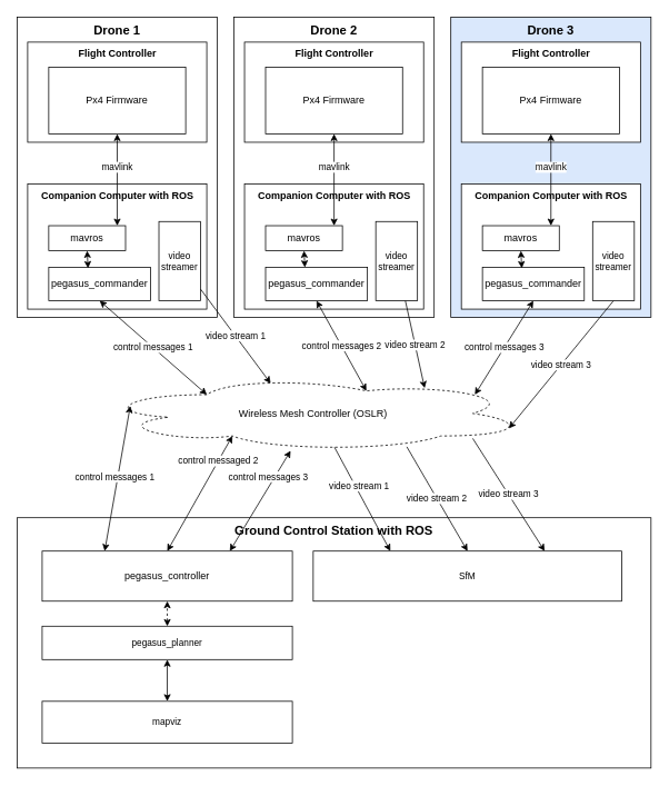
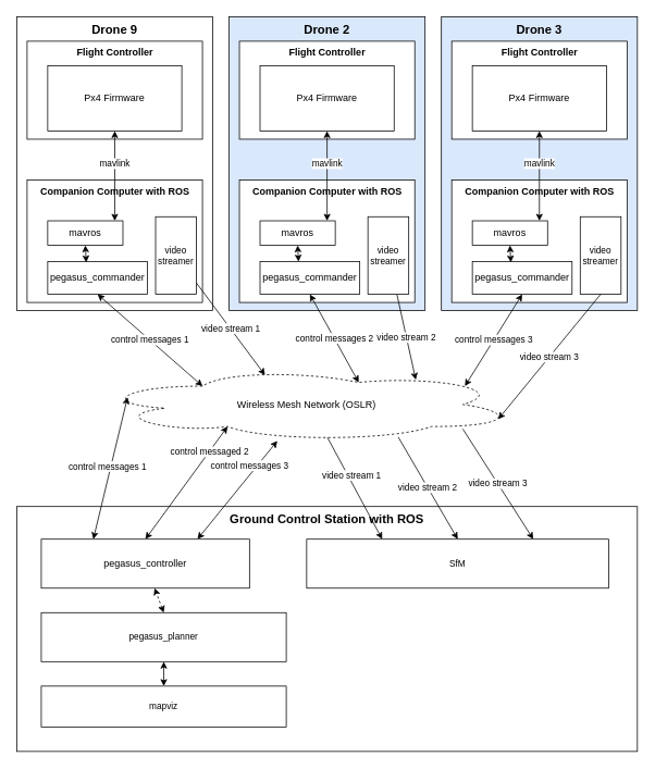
  <mxCell id="0" />
  <mxCell id="1" parent="0" />
  <mxCell id="2" value="" style="group" vertex="1" connectable="0" parent="1"><mxGeometry x="20" y="20" width="240" height="360" as="geometry" /></mxCell>
- <mxCell id="3" value="&lt;b&gt;&lt;font style=&quot;font-size: 15px&quot;&gt;Drone 1&lt;/font&gt;&lt;/b&gt;" style="rounded=0;whiteSpace=wrap;html=1;labelPosition=center;verticalLabelPosition=middle;align=center;verticalAlign=top;" vertex="1" parent="2"><mxGeometry width="240" height="360" as="geometry" /></mxCell>
+ <mxCell id="3" value="&lt;b&gt;&lt;font style=&quot;font-size: 15px&quot;&gt;Drone 9&lt;/font&gt;&lt;/b&gt;" style="rounded=0;whiteSpace=wrap;html=1;labelPosition=center;verticalLabelPosition=middle;align=center;verticalAlign=top;" vertex="1" parent="2"><mxGeometry width="240" height="360" as="geometry" /></mxCell>
  <mxCell id="4" value="&lt;b&gt;Companion Computer with ROS&lt;/b&gt;" style="rounded=0;whiteSpace=wrap;html=1;verticalAlign=top;" vertex="1" parent="2"><mxGeometry x="12.632" y="200" width="214.737" height="150" as="geometry" /></mxCell>
  <mxCell id="5" value="&lt;b&gt;Flight Controller&lt;/b&gt;" style="rounded=0;whiteSpace=wrap;html=1;verticalAlign=top;" vertex="1" parent="2"><mxGeometry x="12.632" y="30" width="214.737" height="120" as="geometry" /></mxCell>
  <mxCell id="6" value="Px4 Firmware" style="rounded=0;whiteSpace=wrap;html=1;" vertex="1" parent="2"><mxGeometry x="37.895" y="60" width="164.211" height="80" as="geometry" /></mxCell>
  <mxCell id="7" value="mavlink" style="edgeStyle=orthogonalEdgeStyle;rounded=0;orthogonalLoop=1;jettySize=auto;html=1;startArrow=classic;startFill=1;" edge="1" parent="2" source="8" target="6"><mxGeometry x="0.273" relative="1" as="geometry"><Array as="points"><mxPoint x="120" y="200" /><mxPoint x="120" y="200" /></Array><mxPoint as="offset" /></mxGeometry></mxCell>
  <mxCell id="8" value="mavros" style="rounded=0;whiteSpace=wrap;html=1;" vertex="1" parent="2"><mxGeometry x="37.89" y="250" width="92.11" height="30" as="geometry" /></mxCell>
  <mxCell id="9" value="pegasus_commander" style="rounded=0;whiteSpace=wrap;html=1;" vertex="1" parent="2"><mxGeometry x="37.9" y="300" width="122.1" height="40" as="geometry" /></mxCell>
  <mxCell id="10" value="" style="endArrow=classic;startArrow=classic;html=1;exitX=0.386;exitY=0.025;exitDx=0;exitDy=0;entryX=0.5;entryY=1;entryDx=0;entryDy=0;exitPerimeter=0;" edge="1" parent="2" source="9" target="8"><mxGeometry width="50" height="50" relative="1" as="geometry"><mxPoint x="442.105" y="260" as="sourcePoint" /><mxPoint x="505.263" y="210" as="targetPoint" /></mxGeometry></mxCell>
  <mxCell id="11" value="video streamer" style="rounded=0;whiteSpace=wrap;html=1;fontSize=11;" vertex="1" parent="2"><mxGeometry x="170" y="245" width="50" height="95" as="geometry" /></mxCell>
- <mxCell id="12" value="Wireless Mesh Controller (OSLR)" style="ellipse;shape=cloud;whiteSpace=wrap;html=1;dashed=1;" vertex="1" parent="1"><mxGeometry x="120" y="450" width="510" height="90" as="geometry" /></mxCell>
+ <mxCell id="12" value="Wireless Mesh Network (OSLR)" style="ellipse;shape=cloud;whiteSpace=wrap;html=1;dashed=1;" vertex="1" parent="1"><mxGeometry x="120" y="450" width="510" height="90" as="geometry" /></mxCell>
  <mxCell id="13" value="" style="group" vertex="1" connectable="0" parent="1"><mxGeometry x="280" y="20" width="240" height="360" as="geometry" /></mxCell>
- <mxCell id="14" value="&lt;b&gt;&lt;font style=&quot;font-size: 15px&quot;&gt;Drone 2&lt;/font&gt;&lt;/b&gt;" style="rounded=0;whiteSpace=wrap;html=1;labelPosition=center;verticalLabelPosition=middle;align=center;verticalAlign=top;" vertex="1" parent="13"><mxGeometry width="240" height="360" as="geometry" /></mxCell>
+ <mxCell id="14" value="&lt;b&gt;&lt;font style=&quot;font-size: 15px&quot;&gt;Drone 2&lt;/font&gt;&lt;/b&gt;" style="rounded=0;whiteSpace=wrap;html=1;labelPosition=center;verticalLabelPosition=middle;align=center;verticalAlign=top;fillColor=#dae8fc;" vertex="1" parent="13"><mxGeometry width="240" height="360" as="geometry" /></mxCell>
  <mxCell id="15" value="&lt;b&gt;Companion Computer with ROS&lt;/b&gt;" style="rounded=0;whiteSpace=wrap;html=1;verticalAlign=top;" vertex="1" parent="13"><mxGeometry x="12.632" y="200" width="214.737" height="150" as="geometry" /></mxCell>
  <mxCell id="16" value="&lt;b&gt;Flight Controller&lt;/b&gt;" style="rounded=0;whiteSpace=wrap;html=1;verticalAlign=top;" vertex="1" parent="13"><mxGeometry x="12.632" y="30" width="214.737" height="120" as="geometry" /></mxCell>
  <mxCell id="17" value="Px4 Firmware" style="rounded=0;whiteSpace=wrap;html=1;" vertex="1" parent="13"><mxGeometry x="37.895" y="60" width="164.211" height="80" as="geometry" /></mxCell>
  <mxCell id="18" value="mavlink" style="edgeStyle=orthogonalEdgeStyle;rounded=0;orthogonalLoop=1;jettySize=auto;html=1;startArrow=classic;startFill=1;" edge="1" parent="13" source="19" target="17"><mxGeometry x="0.273" relative="1" as="geometry"><Array as="points"><mxPoint x="120" y="200" /><mxPoint x="120" y="200" /></Array><mxPoint as="offset" /></mxGeometry></mxCell>
  <mxCell id="19" value="mavros" style="rounded=0;whiteSpace=wrap;html=1;" vertex="1" parent="13"><mxGeometry x="37.89" y="250" width="92.11" height="30" as="geometry" /></mxCell>
  <mxCell id="20" value="pegasus_commander" style="rounded=0;whiteSpace=wrap;html=1;" vertex="1" parent="13"><mxGeometry x="37.89" y="300" width="122.11" height="40" as="geometry" /></mxCell>
  <mxCell id="21" value="" style="endArrow=classic;startArrow=classic;html=1;exitX=0.386;exitY=0;exitDx=0;exitDy=0;entryX=0.5;entryY=1;entryDx=0;entryDy=0;exitPerimeter=0;" edge="1" parent="13" source="20" target="19"><mxGeometry width="50" height="50" relative="1" as="geometry"><mxPoint x="442.105" y="260" as="sourcePoint" /><mxPoint x="505.263" y="210" as="targetPoint" /></mxGeometry></mxCell>
  <mxCell id="22" value="video streamer" style="rounded=0;whiteSpace=wrap;html=1;fontSize=11;" vertex="1" parent="13"><mxGeometry x="170" y="245" width="50" height="95" as="geometry" /></mxCell>
  <mxCell id="23" value="" style="group" vertex="1" connectable="0" parent="1"><mxGeometry x="540" y="20" width="240" height="360" as="geometry" /></mxCell>
  <mxCell id="24" value="&lt;b&gt;&lt;font style=&quot;font-size: 15px&quot;&gt;Drone 3&lt;/font&gt;&lt;/b&gt;" style="rounded=0;whiteSpace=wrap;html=1;labelPosition=center;verticalLabelPosition=middle;align=center;verticalAlign=top;fillColor=#dae8fc;" vertex="1" parent="23"><mxGeometry width="240" height="360" as="geometry" /></mxCell>
  <mxCell id="25" value="&lt;b&gt;Companion Computer with ROS&lt;/b&gt;" style="rounded=0;whiteSpace=wrap;html=1;verticalAlign=top;" vertex="1" parent="23"><mxGeometry x="12.632" y="200" width="214.737" height="150" as="geometry" /></mxCell>
  <mxCell id="26" value="&lt;b&gt;Flight Controller&lt;/b&gt;" style="rounded=0;whiteSpace=wrap;html=1;verticalAlign=top;" vertex="1" parent="23"><mxGeometry x="12.632" y="30" width="214.737" height="120" as="geometry" /></mxCell>
  <mxCell id="27" value="Px4 Firmware" style="rounded=0;whiteSpace=wrap;html=1;" vertex="1" parent="23"><mxGeometry x="37.895" y="60" width="164.211" height="80" as="geometry" /></mxCell>
  <mxCell id="28" value="mavlink" style="edgeStyle=orthogonalEdgeStyle;rounded=0;orthogonalLoop=1;jettySize=auto;html=1;startArrow=classic;startFill=1;" edge="1" parent="23" source="29" target="27"><mxGeometry x="0.273" relative="1" as="geometry"><Array as="points"><mxPoint x="120" y="200" /><mxPoint x="120" y="200" /></Array><mxPoint as="offset" /></mxGeometry></mxCell>
  <mxCell id="29" value="mavros" style="rounded=0;whiteSpace=wrap;html=1;" vertex="1" parent="23"><mxGeometry x="37.89" y="250" width="92.11" height="30" as="geometry" /></mxCell>
  <mxCell id="30" value="pegasus_commander" style="rounded=0;whiteSpace=wrap;html=1;" vertex="1" parent="23"><mxGeometry x="37.89" y="300" width="122.11" height="40" as="geometry" /></mxCell>
  <mxCell id="31" value="" style="endArrow=classic;startArrow=classic;html=1;exitX=0.386;exitY=0.025;exitDx=0;exitDy=0;entryX=0.5;entryY=1;entryDx=0;entryDy=0;exitPerimeter=0;" edge="1" parent="23" source="30" target="29"><mxGeometry width="50" height="50" relative="1" as="geometry"><mxPoint x="442.105" y="260" as="sourcePoint" /><mxPoint x="505.263" y="210" as="targetPoint" /></mxGeometry></mxCell>
  <mxCell id="32" value="video streamer" style="rounded=0;whiteSpace=wrap;html=1;fontSize=11;" vertex="1" parent="23"><mxGeometry x="170" y="245" width="50" height="95" as="geometry" /></mxCell>
  <mxCell id="33" value="control messages 3" style="endArrow=classic;startArrow=classic;html=1;exitX=0.88;exitY=0.25;exitDx=0;exitDy=0;exitPerimeter=0;entryX=0.5;entryY=1;entryDx=0;entryDy=0;" edge="1" parent="1" source="12" target="30"><mxGeometry width="50" height="50" relative="1" as="geometry"><mxPoint x="540" y="290" as="sourcePoint" /><mxPoint x="590" y="240" as="targetPoint" /></mxGeometry></mxCell>
  <mxCell id="34" value="control messages 2" style="endArrow=classic;startArrow=classic;html=1;entryX=0.5;entryY=1;entryDx=0;entryDy=0;exitX=0.625;exitY=0.2;exitDx=0;exitDy=0;exitPerimeter=0;" edge="1" parent="1" source="12" target="20"><mxGeometry width="50" height="50" relative="1" as="geometry"><mxPoint x="380" y="460" as="sourcePoint" /><mxPoint x="460" y="190" as="targetPoint" /></mxGeometry></mxCell>
  <mxCell id="35" value="control messages 1" style="endArrow=classic;startArrow=classic;html=1;exitX=0.5;exitY=1;exitDx=0;exitDy=0;entryX=0.25;entryY=0.25;entryDx=0;entryDy=0;entryPerimeter=0;" edge="1" parent="1" source="9" target="12"><mxGeometry width="50" height="50" relative="1" as="geometry"><mxPoint x="410" y="240" as="sourcePoint" /><mxPoint x="460" y="190" as="targetPoint" /></mxGeometry></mxCell>
  <mxCell id="36" value="Ground Control Station with ROS" style="rounded=0;whiteSpace=wrap;html=1;verticalAlign=top;fontStyle=1;fontSize=15;" vertex="1" parent="1"><mxGeometry x="20" y="620" width="760" height="300" as="geometry" /></mxCell>
  <mxCell id="37" value="&lt;font style=&quot;font-size: 11px&quot;&gt;control messages 1&lt;/font&gt;" style="endArrow=classic;startArrow=classic;html=1;fontSize=11;exitX=0.07;exitY=0.4;exitDx=0;exitDy=0;exitPerimeter=0;entryX=0.25;entryY=0;entryDx=0;entryDy=0;" edge="1" parent="1" source="12" target="40"><mxGeometry x="-0.013" y="-4" width="50" height="50" relative="1" as="geometry"><mxPoint x="410" y="500" as="sourcePoint" /><mxPoint x="460" y="450" as="targetPoint" /><mxPoint as="offset" /></mxGeometry></mxCell>
  <mxCell id="38" value="control messaged 2" style="endArrow=classic;startArrow=classic;html=1;fontSize=11;entryX=0.5;entryY=0;entryDx=0;entryDy=0;exitX=0.31;exitY=0.8;exitDx=0;exitDy=0;exitPerimeter=0;" edge="1" parent="1" source="12" target="40"><mxGeometry x="-0.558" width="50" height="50" relative="1" as="geometry"><mxPoint x="299.9" y="572" as="sourcePoint" /><mxPoint x="330.24" y="709.92" as="targetPoint" /><mxPoint as="offset" /></mxGeometry></mxCell>
  <mxCell id="39" value="control messages 3" style="endArrow=classic;startArrow=classic;html=1;fontSize=11;entryX=0.75;entryY=0;entryDx=0;entryDy=0;" edge="1" parent="1" source="12" target="40"><mxGeometry x="-0.418" y="-7" width="50" height="50" relative="1" as="geometry"><mxPoint x="369.5" y="593" as="sourcePoint" /><mxPoint x="374.331" y="630" as="targetPoint" /><mxPoint as="offset" /></mxGeometry></mxCell>
- <mxCell id="40" value="pegasus_controller" style="rounded=0;whiteSpace=wrap;html=1;" vertex="1" parent="1"><mxGeometry x="50" y="660" width="300" height="60" as="geometry" /></mxCell>
+ <mxCell id="40" value="pegasus_controller" style="rounded=0;whiteSpace=wrap;html=1;" vertex="1" parent="1"><mxGeometry x="50" y="660" width="255" height="60" as="geometry" /></mxCell>
  <mxCell id="41" value="video stream 1" style="rounded=0;orthogonalLoop=1;jettySize=auto;html=1;entryX=0.4;entryY=0.1;entryDx=0;entryDy=0;entryPerimeter=0;startArrow=none;startFill=0;fontSize=11;" edge="1" parent="1" source="11" target="12"><mxGeometry relative="1" as="geometry" /></mxCell>
  <mxCell id="42" value="video stream 2" style="rounded=0;orthogonalLoop=1;jettySize=auto;html=1;entryX=0.762;entryY=0.164;entryDx=0;entryDy=0;entryPerimeter=0;startArrow=none;startFill=0;fontSize=11;" edge="1" parent="1" source="22" target="12"><mxGeometry relative="1" as="geometry" /></mxCell>
  <mxCell id="43" value="video stream 3" style="rounded=0;orthogonalLoop=1;jettySize=auto;html=1;entryX=0.96;entryY=0.7;entryDx=0;entryDy=0;entryPerimeter=0;startArrow=none;startFill=0;fontSize=11;exitX=0.5;exitY=1;exitDx=0;exitDy=0;" edge="1" parent="1" source="32" target="12"><mxGeometry relative="1" as="geometry" /></mxCell>
  <mxCell id="44" value="SfM" style="rounded=0;whiteSpace=wrap;html=1;fontSize=11;" vertex="1" parent="1"><mxGeometry x="375" y="660" width="370" height="60" as="geometry" /></mxCell>
  <mxCell id="45" value="" style="endArrow=classic;html=1;fontSize=11;exitX=0.55;exitY=0.95;exitDx=0;exitDy=0;exitPerimeter=0;entryX=0.25;entryY=0;entryDx=0;entryDy=0;" edge="1" parent="1" source="12" target="44"><mxGeometry width="50" height="50" relative="1" as="geometry"><mxPoint x="410" y="500" as="sourcePoint" /><mxPoint x="460" y="450" as="targetPoint" /></mxGeometry></mxCell>
  <mxCell id="46" value="video stream 1" style="edgeLabel;html=1;align=center;verticalAlign=middle;resizable=0;points=[];fontSize=11;" vertex="1" connectable="0" parent="45"><mxGeometry x="-0.236" y="4" relative="1" as="geometry"><mxPoint as="offset" /></mxGeometry></mxCell>
  <mxCell id="47" value="video stream 2" style="endArrow=classic;html=1;fontSize=11;exitX=0.72;exitY=0.944;exitDx=0;exitDy=0;exitPerimeter=0;entryX=0.5;entryY=0;entryDx=0;entryDy=0;" edge="1" parent="1" source="12" target="44"><mxGeometry width="50" height="50" relative="1" as="geometry"><mxPoint x="520" y="520" as="sourcePoint" /><mxPoint x="595.44" y="602.04" as="targetPoint" /></mxGeometry></mxCell>
  <mxCell id="48" value="video stream 3" style="endArrow=classic;html=1;fontSize=11;exitX=0.875;exitY=0.833;exitDx=0;exitDy=0;exitPerimeter=0;entryX=0.75;entryY=0;entryDx=0;entryDy=0;" edge="1" parent="1" source="12" target="44"><mxGeometry width="50" height="50" relative="1" as="geometry"><mxPoint x="410" y="500" as="sourcePoint" /><mxPoint x="460" y="450" as="targetPoint" /></mxGeometry></mxCell>
- <mxCell id="49" value="pegasus_planner" style="rounded=0;whiteSpace=wrap;html=1;fontSize=11;" vertex="1" parent="1"><mxGeometry x="50" y="750" width="300" height="40" as="geometry" /></mxCell>
+ <mxCell id="49" value="pegasus_planner" style="rounded=0;whiteSpace=wrap;html=1;fontSize=11;" vertex="1" parent="1"><mxGeometry x="50" y="750" width="300" height="60" as="geometry" /></mxCell>
  <mxCell id="50" value="mapviz" style="rounded=0;whiteSpace=wrap;html=1;fontSize=11;" vertex="1" parent="1"><mxGeometry x="50" y="840" width="300" height="50" as="geometry" /></mxCell>
  <mxCell id="51" value="" style="endArrow=classic;startArrow=classic;html=1;fontSize=11;exitX=0.5;exitY=0;exitDx=0;exitDy=0;dashed=1;" edge="1" parent="1" source="49" target="40"><mxGeometry width="50" height="50" relative="1" as="geometry"><mxPoint x="410" y="710" as="sourcePoint" /><mxPoint x="460" y="660" as="targetPoint" /></mxGeometry></mxCell>
  <mxCell id="52" value="" style="endArrow=classic;startArrow=classic;html=1;fontSize=11;entryX=0.5;entryY=1;entryDx=0;entryDy=0;" edge="1" parent="1" target="49"><mxGeometry width="50" height="50" relative="1" as="geometry"><mxPoint x="200" y="840" as="sourcePoint" /><mxPoint x="250" y="790" as="targetPoint" /></mxGeometry></mxCell>
